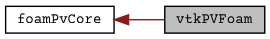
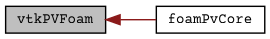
  digraph {
    rankdir=LR
    fontname="Courier Prime"
    node [color=black fontname="Courier Prime" fontsize=10 shape=record]
    n1 [fillcolor=grey75 fontcolor=black height=0.2 label=vtkPVFoam style=filled width=0.4]
    n2 [height=0.2 label=foamPvCore width=0.4]
-   n2 -> n1 [color=firebrick4 dir=back fontname="Courier Prime" fontsize=10 labelfontname=Helvetica labelfontsize=10 style=solid]
+   n1 -> n2 [color=firebrick4 dir=back fontname="Courier Prime" fontsize=10 labelfontname=Helvetica labelfontsize=10 style=solid]
  }
